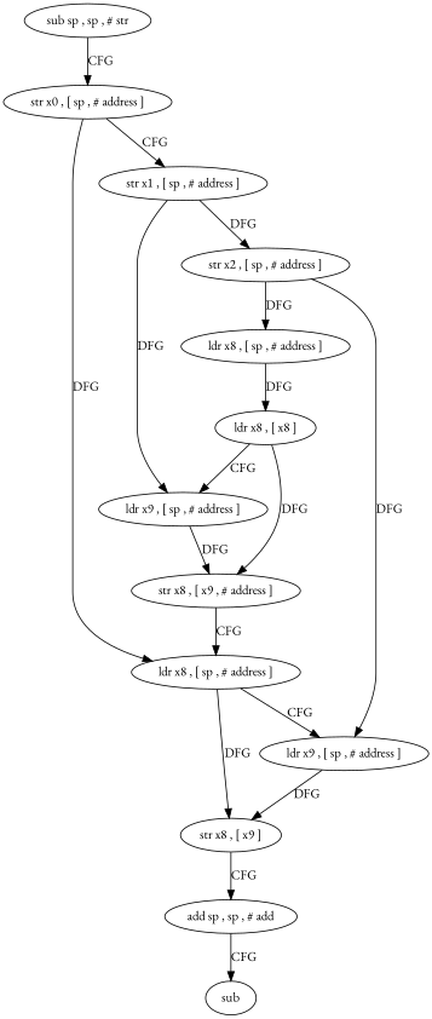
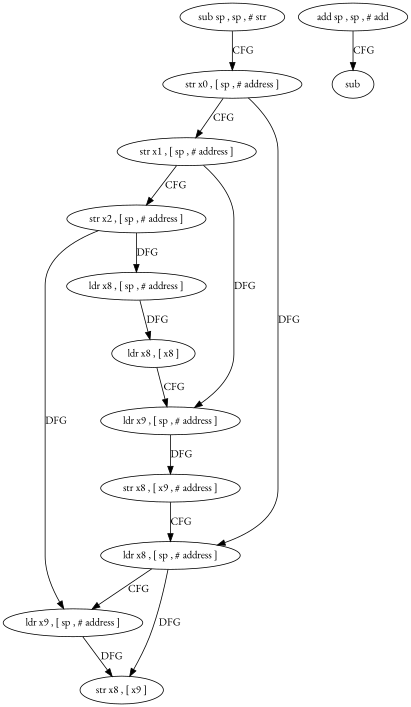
  digraph {
    fontname="EB Garamond"
    node [fontname="EB Garamond"]
    edge [fontname="EB Garamond"]
    n1 [label="sub sp , sp , # str"]
    n2 [label="str x0 , [ sp , # address ]"]
    n3 [label="str x1 , [ sp , # address ]"]
    n4 [label="ldr x8 , [ sp , # address ]"]
    n5 [label="str x2 , [ sp , # address ]"]
    n6 [label="ldr x9 , [ sp , # address ]"]
    n7 [label="ldr x9 , [ sp , # address ]"]
    n8 [label="str x8 , [ x9 ]"]
    n9 [label="ldr x8 , [ sp , # address ]"]
    n10 [label="str x8 , [ x9 , # address ]"]
    n11 [label="ldr x8 , [ x8 ]"]
    n12 [label="add sp , sp , # add"]
    n13 [label=sub]
    n1 -> n2 [label=CFG]
    n2 -> n3 [label=CFG]
    n2 -> n4 [label=DFG]
-   n3 -> n5 [label=DFG]
+   n3 -> n5 [label=CFG]
    n3 -> n6 [label=DFG]
    n4 -> n7 [label=CFG]
    n4 -> n8 [label=DFG]
    n5 -> n7 [label=DFG]
    n5 -> n9 [label=DFG]
    n6 -> n10 [label=DFG]
    n7 -> n8 [label=DFG]
-   n8 -> n12 [label=CFG]
    n9 -> n11 [label=DFG]
    n10 -> n4 [label=CFG]
    n11 -> n6 [label=CFG]
-   n11 -> n10 [label=DFG]
    n12 -> n13 [label=CFG]
  }
